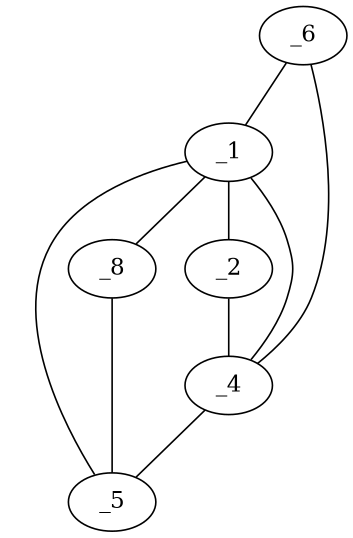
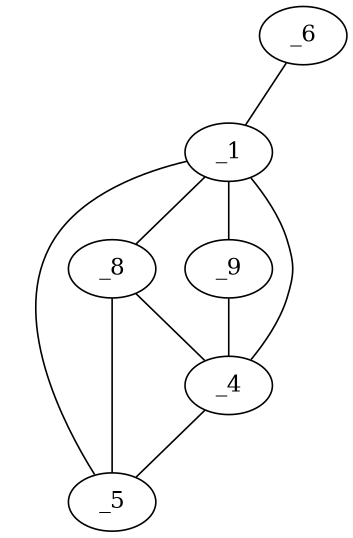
  graph {
    node [x=68]
    edge [valence=1]
    n1 [label=_6 x=59 y=21]
    _1 [x=61 y=30]
    _4 [y=20]
-   _2 [x=66 y=31]
+   _2 [x=66 y=31 label=_9]
    n5 [label=_8 x=67 y=52]
    _5 [y=44]
    n1 -- _1
-   n1 -- _4
+   n5 -- _4
    _1 -- _4
    _1 -- _2
    _1 -- n5
    _1 -- _5 [valence=2]
    _4 -- _5
    _2 -- _4 [valence=2]
    n5 -- _5
  }
